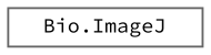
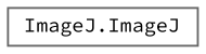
  digraph {
    rankdir=TB
    fontname="Source Code Pro"
-   n1 [color=grey40 fillcolor=white fontname="Source Code Pro" fontsize=10 height=0.2 label="Bio.ImageJ" shape=box style=filled width=0.4]
+   n1 [color=grey40 fillcolor=white fontname="Source Code Pro" fontsize=10 height=0.2 label="ImageJ.ImageJ" shape=box style=filled width=0.4]
  }
